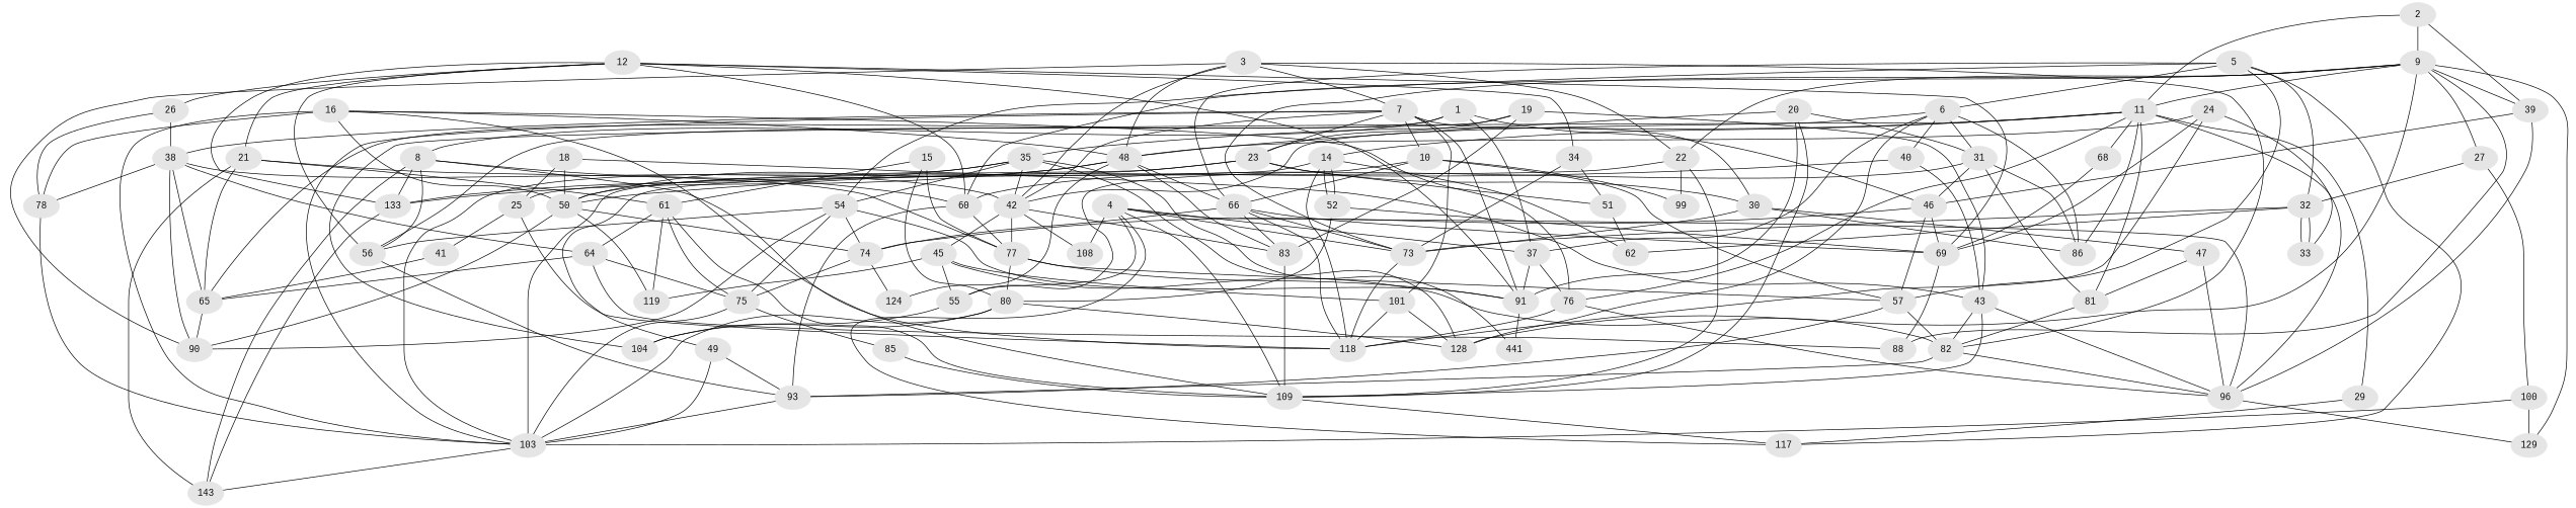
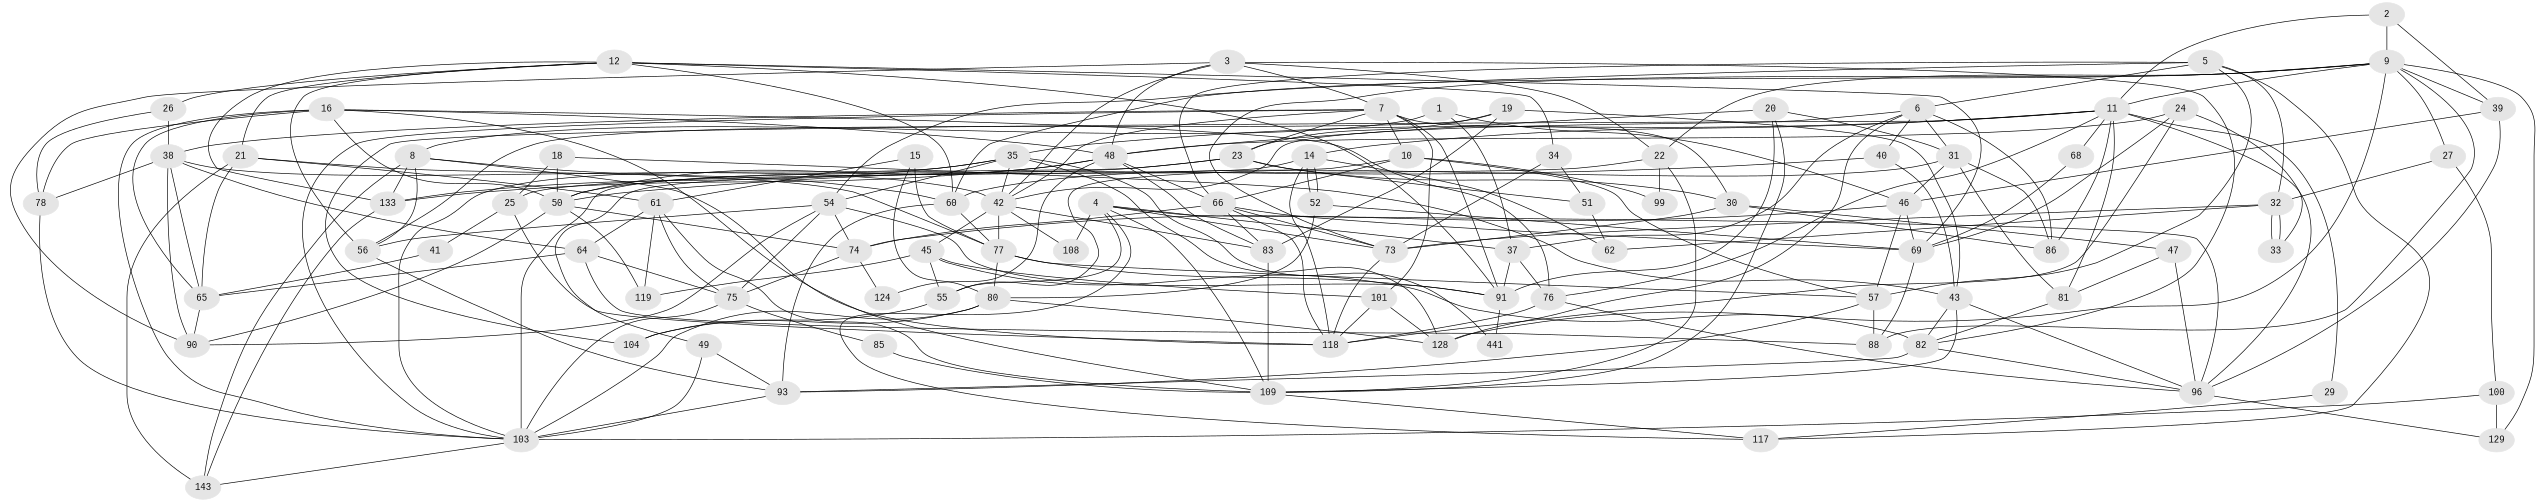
  graph {
    fontname="Liberation Mono"
    node [color=gray90 fontname="Liberation Mono" style=filled]
    edge [fontname="Liberation Mono"]
    1 [super="+53"]
    8 [super="+106"]
    37 [super="+125"]
    46 [super="+97"]
    65 [super="+89"]
    56 [super="+79"]
    60 [super="+98"]
    118 [super="+145"]
    133
    143
    91 [super="+105"]
    76
    57 [super="+137"]
    69 [super="+120"]
    74 [super="+113"]
    90 [super="+144"]
    9 [super="+87"]
    11 [super="+28"]
    39
    22 [super="+110"]
    73 [super="+142"]
    128
    27
    88
    129
    2
    96 [super="+122"]
    86 [super="+95"]
    14 [super="+94"]
    29
    35 [super="+123"]
    68
    81
    104
    3 [super="+72"]
    7 [super="+17"]
    42 [super="+139"]
    48 [super="+112"]
    82 [super="+111"]
    10 [super="+36"]
    23 [super="+44"]
    30
    38 [super="+146"]
    101 [super="+134"]
    103 [super="+136"]
    109 [super="+140"]
    99
    25 [super="+58"]
    108
    77 [super="+107"]
    83 [super="+127"]
    45 [super="+71"]
    66 [super="+67"]
    50 [super="+70"]
    124
    93
    4 [super="+132"]
    55 [super="+92"]
    117 [super="+138"]
    5 [super="+135"]
    6 [super="+13"]
    32 [super="+121"]
    54 [super="+63"]
    31 [super="+115"]
    40
    62
    33
    75 [super="+84"]
    43 [super="+116"]
    51
    47
    78
    64
    n74 [label=441]
    100
    49 [super="+126"]
    52
    12 [super="+102"]
    21 [super="+59"]
    26
    34
    61 [super="+114"]
    80 [super="+131"]
    119
    15
    16 [super="+130"]
    41
    18
    19
    20
    24
    85
    1 -- 8
    1 -- 37
    1 -- 46
-   1 -- 65
+   16 -- 65
    8 -- 56
    8 -- 60
    8 -- 118
    8 -- 133
    8 -- 143
    37 -- 91
    37 -- 76
    46 -- 57
    46 -- 69
    46 -- 74
    65 -- 90
    56 -- 93
    60 -- 77
    60 -- 93
    133 -- 143
    91 -- n74
    76 -- 118
    76 -- 96
-   57 -- 82
+   57 -- 88
    57 -- 93
    69 -- 88
    74 -- 124
    74 -- 75
    9 -- 60
    9 -- 11
    9 -- 39
    9 -- 22
    9 -- 73
    9 -- 128
    9 -- 27
    9 -- 88
    9 -- 129
    11 -- 76
    11 -- 96
    11 -- 86
    11 -- 14
    11 -- 29
    11 -- 35
    11 -- 68
    11 -- 81
    11 -- 104
    39 -- 46
    39 -- 96
    22 -- 109
    22 -- 99
    22 -- 25
    73 -- 118
    27 -- 32
    27 -- 100
    2 -- 9
    2 -- 11
    2 -- 39
    96 -- 129
    14 -- 118
    14 -- 62
    14 -- 49
    14 -- 52
    14 -- 52
    29 -- 117
    35 -- 133
    35 -- 128
    35 -- 42
    35 -- 103
    35 -- 54
    35 -- n74
    68 -- 69
    81 -- 82
    3 -- 90
    3 -- 22
    3 -- 7
    3 -- 42
    3 -- 48
    3 -- 82
    7 -- 91
    7 -- 42
    7 -- 10
    7 -- 23
    7 -- 30
    7 -- 38
    7 -- 101
    7 -- 103
    42 -- 108
    42 -- 77
    42 -- 83
    42 -- 45
    48 -- 133
    48 -- 83
    48 -- 66
    48 -- 50
    48 -- 124
    82 -- 96
    82 -- 93
    10 -- 57
    10 -- 99
    10 -- 66
    10 -- 55
    23 -- 30
    23 -- 103
    23 -- 50
    23 -- 51
    30 -- 73
    30 -- 86
    30 -- 47
    38 -- 65
    38 -- 90
    38 -- 42
    38 -- 78
    38 -- 64
    101 -- 118
    101 -- 128
    103 -- 143
    109 -- 117
    25 -- 118
    25 -- 41
    77 -- 91
    77 -- 57
    77 -- 80
    83 -- 109
    45 -- 82
    45 -- 101
    45 -- 55
    45 -- 119
    66 -- 118
    66 -- 69
    66 -- 74
    66 -- 73
    66 -- 83
    50 -- 74
    50 -- 90
    50 -- 119
    93 -- 103
    4 -- 37
    4 -- 73
    4 -- 96
    4 -- 109
    4 -- 108
    4 -- 55
    4 -- 117
    55 -- 104
    5 -- 57
    5 -- 66
    5 -- 117
    5 -- 6
    5 -- 32
    5 -- 54
    6 -- 37
    6 -- 128
    6 -- 86 [weight=2]
    6 -- 42
    6 -- 31
    6 -- 40
    32 -- 73
    32 -- 62
    32 -- 33
    32 -- 33
    54 -- 56
    54 -- 91
    54 -- 74
    54 -- 90
    54 -- 75
    31 -- 46
    31 -- 60
    31 -- 86
    31 -- 81
    40 -- 50
    40 -- 43
    75 -- 103
    75 -- 85
    43 -- 96
    43 -- 82
    43 -- 109
    51 -- 62
    47 -- 96
    47 -- 81
    78 -- 103
    64 -- 65
    64 -- 88
    64 -- 75
    100 -- 129
    100 -- 103
    49 -- 103
    49 -- 93
    52 -- 69
    52 -- 80
    12 -- 56
    12 -- 60
    12 -- 133
    12 -- 91
    12 -- 69
    12 -- 21
    12 -- 26
    12 -- 34
    21 -- 65
    21 -- 143
    21 -- 77
    21 -- 61
    26 -- 38
    26 -- 78
    34 -- 73
    34 -- 51
    61 -- 109
    61 -- 75
    61 -- 64
    61 -- 119
    80 -- 128
    80 -- 104
    80 -- 103
    15 -- 77
    15 -- 61
    15 -- 80
    16 -- 76
    16 -- 48
    16 -- 103
    16 -- 109
    16 -- 50
    16 -- 78
    41 -- 65
    18 -- 25
    18 -- 50
    18 -- 43
    19 -- 56
    19 -- 23
    19 -- 83
    19 -- 43
    20 -- 91
    20 -- 48
    20 -- 109
    20 -- 31
    24 -- 118
    24 -- 69
    24 -- 48
    24 -- 33
    85 -- 109
  }
